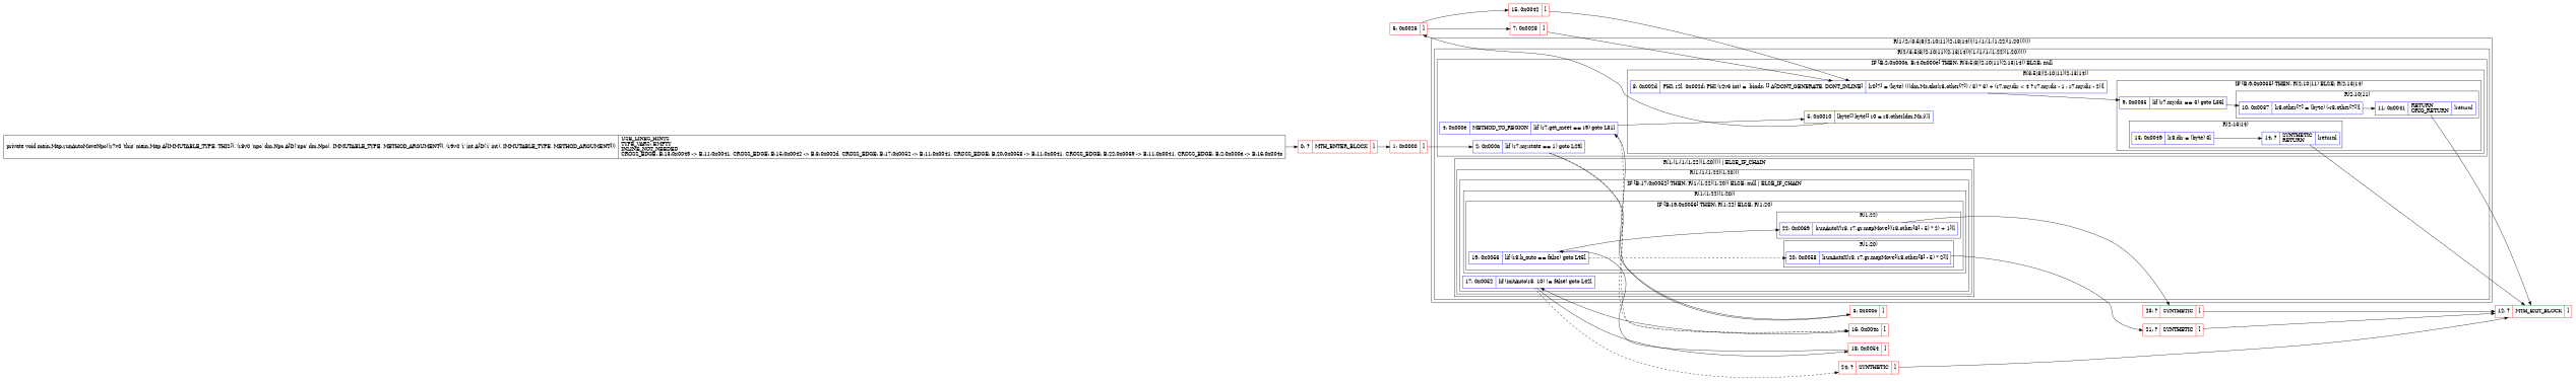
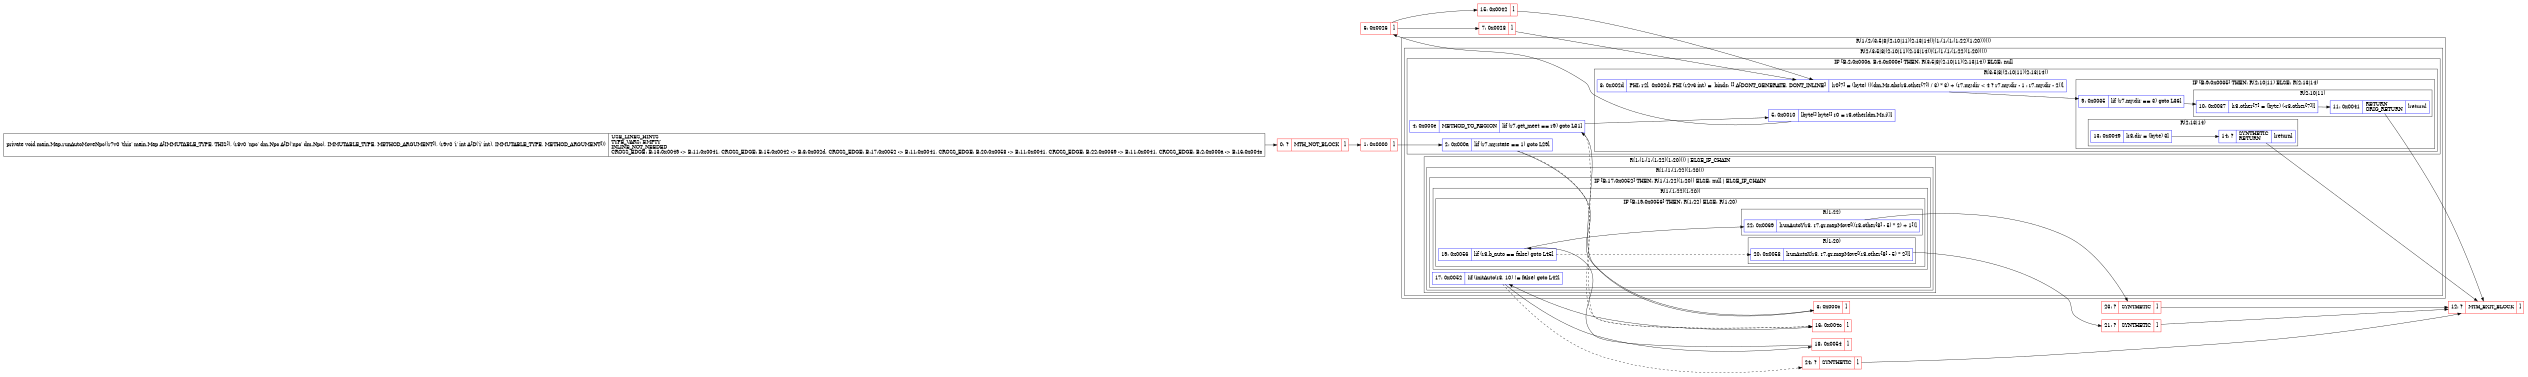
  digraph {
    rankdir=LR
    node [color=blue shape=record]
    n1 [label="{10\:\ 0x0037|lr8.other[7] = (byte) (\-r8.other[7])l}"]
    n2 [label="{11\:\ 0x0041|RETURN\lORIG_RETURN\l|lreturnl}"]
    n3 [label="{13\:\ 0x0049|lr8.dir = (byte) 3l}"]
    n4 [label="{14\:\ ?|SYNTHETIC\lRETURN\l|lreturnl}"]
    n5 [label="{9\:\ 0x0035|lif (r7.my.dir == 3) goto L36l}"]
    n6 [label="{5\:\ 0x0010|lbyte[] byte[] r0 = r8.otherldm.Ms.i()l}"]
    n7 [label="{8\:\ 0x002d|PHI: r2l  0x002d: PHI (r2v6 int) =  binds: [] A[DONT_GENERATE, DONT_INLINE]\l|lr0[7] = (byte) (((dm.Ms.abs(r8.other[7]) \/ 3) * 3) + (r7.my.dir \< 4 ? r7.my.dir \- 1 : r7.my.dir \- 2))l}"]
    n8 [label="{2\:\ 0x000a|lif (r7.my.state == 1) goto L29l}"]
    n9 [label="{4\:\ 0x000e|METHOD_TO_REGION\l|lif (r7.get_meet == r9) goto L31l}"]
    n10 [label="{22\:\ 0x0069|lrunAutoY(r8, r7.gr.mapMove[((r8.other[8] \- 5) * 2) + 1])l}"]
    n11 [label="{20\:\ 0x0058|lrunAutoX(r8, r7.gr.mapMove[(r8.other[8] \- 5) * 2])l}"]
    n12 [label="{19\:\ 0x0056|lif (r8.b_auto == false) goto L45l}"]
    n13 [label="{17\:\ 0x0052|lif (initAuto(r8, 10) != false) goto L42l}"]
    n14 [color=red label="{12\:\ ?|MTH_EXIT_BLOCK\l|l}"]
    n15 [color=red label="{6\:\ 0x0026|l}"]
    n16 [color=red label="{3\:\ 0x000c|l}"]
    n17 [color=red label="{16\:\ 0x004c|l}"]
    n18 [color=red label="{23\:\ ?|SYNTHETIC\l|l}"]
    n19 [color=red label="{21\:\ ?|SYNTHETIC\l|l}"]
    n20 [color=red label="{18\:\ 0x0054|l}"]
    n21 [color=red label="{24\:\ ?|SYNTHETIC\l|l}"]
    n22 [color=red label="{7\:\ 0x0028|l}"]
    n23 [color=red label="{15\:\ 0x0042|l}"]
-   n24 [color=red label="{0\:\ ?|MTH_ENTER_BLOCK\l|l}"]
+   n24 [color=red label="{0\:\ ?|MTH_NOT_BLOCK\l|l}"]
    n25 [color=red label="{1\:\ 0x0000|l}"]
    n26 [label="{private void main.Map.runAutoMoveNpc((r7v0 'this' main.Map A[IMMUTABLE_TYPE, THIS]), (r8v0 'npc' dm.Npc A[D('npc' dm.Npc), IMMUTABLE_TYPE, METHOD_ARGUMENT]), (r9v0 'i' int A[D('i' int), IMMUTABLE_TYPE, METHOD_ARGUMENT]))  | USE_LINES_HINTS\lTYPE_VARS: EMPTY\lINLINE_NOT_NEEDED\lCROSS_EDGE: B:13:0x0049 \-\> B:11:0x0041, CROSS_EDGE: B:15:0x0042 \-\> B:8:0x002d, CROSS_EDGE: B:17:0x0052 \-\> B:11:0x0041, CROSS_EDGE: B:20:0x0058 \-\> B:11:0x0041, CROSS_EDGE: B:22:0x0069 \-\> B:11:0x0041, CROSS_EDGE: B:2:0x000a \-\> B:16:0x004c\l}" color=""]
    subgraph cluster_1 {
      label="R(1:(2:(3:5|8|(2:10|11)(2:13|14))|(1:(1:(1:(1:22)(1:20))))))"
      subgraph cluster_2 {
        label="R(2:(3:5|8|(2:10|11)(2:13|14))|(1:(1:(1:(1:22)(1:20)))))"
        subgraph cluster_3 {
          label="IF [B:2:0x000a, B:4:0x000e] THEN: R(3:5|8|(2:10|11)(2:13|14)) ELSE: null"
          n8
          n9
          subgraph cluster_4 {
            label="R(3:5|8|(2:10|11)(2:13|14))"
            n6
            n7
            subgraph cluster_5 {
              label="IF [B:9:0x0035] THEN: R(2:10|11) ELSE: R(2:13|14)"
              n5
              subgraph cluster_6 {
                label="R(2:10|11)"
                n1
                n2
              }
              subgraph cluster_7 {
                label="R(2:13|14)"
                n3
                n4
              }
            }
          }
        }
        subgraph cluster_8 {
          label="R(1:(1:(1:(1:22)(1:20)))) | ELSE_IF_CHAIN\l"
          subgraph cluster_9 {
            label="R(1:(1:(1:22)(1:20)))"
            subgraph cluster_10 {
              label="IF [B:17:0x0052] THEN: R(1:(1:22)(1:20)) ELSE: null | ELSE_IF_CHAIN\l"
              n13
              subgraph cluster_11 {
                label="R(1:(1:22)(1:20))"
                subgraph cluster_12 {
                  label="IF [B:19:0x0056] THEN: R(1:22) ELSE: R(1:20)"
                  n12
                  subgraph cluster_13 {
                    label="R(1:22)"
                    n10
                  }
                  subgraph cluster_14 {
                    label="R(1:20)"
                    n11
                  }
                }
              }
            }
          }
        }
      }
    }
    n1 -> n2
    n2 -> n14
    n3 -> n4
    n4 -> n14
    n5 -> n1
    n6 -> n15
    n7 -> n5
    n8 -> n16
    n8 -> n17 [style=dashed]
    n9 -> n6
    n9 -> n17 [style=dashed]
    n10 -> n18
    n11 -> n19
    n12 -> n10
    n12 -> n11 [style=dashed]
    n13 -> n20
    n13 -> n21 [style=dashed]
    n15 -> n22
    n15 -> n23
    n16 -> n9
    n17 -> n13
    n18 -> n14
    n19 -> n14
    n20 -> n12
    n21 -> n14
    n22 -> n7
    n23 -> n7
    n24 -> n25
    n25 -> n8
    n26 -> n24
  }
